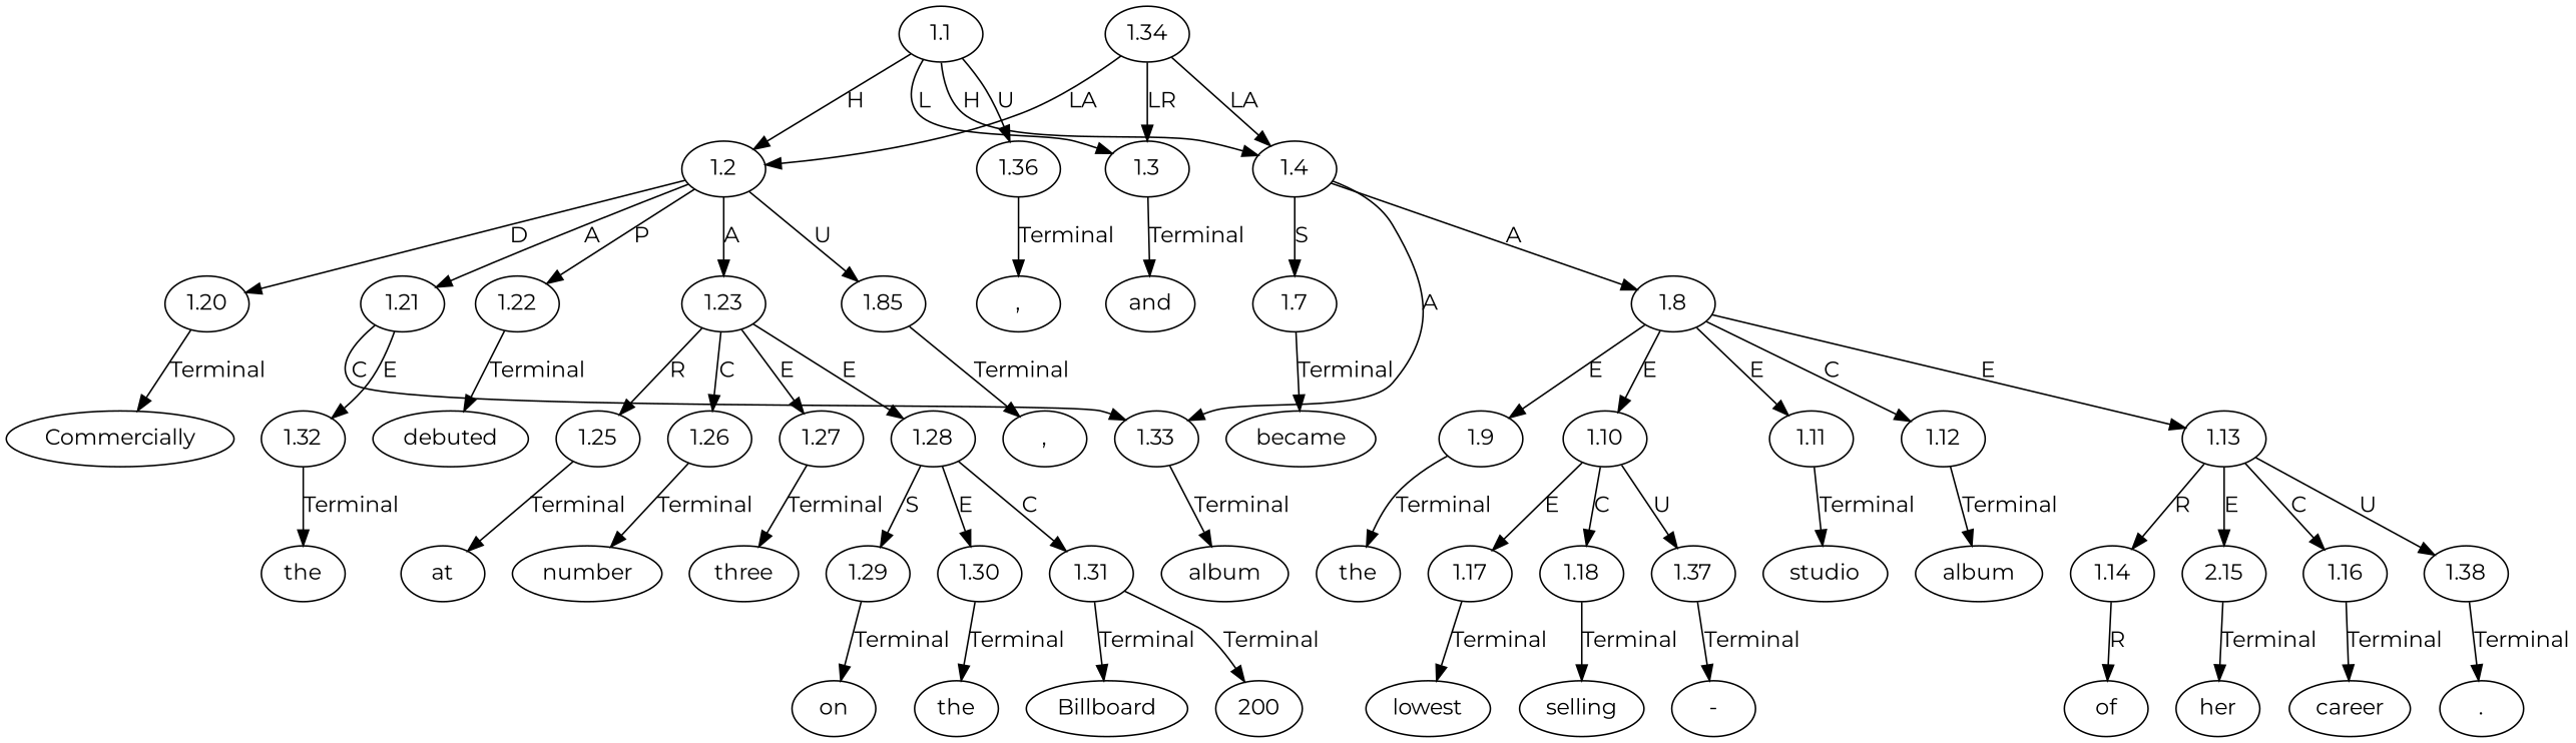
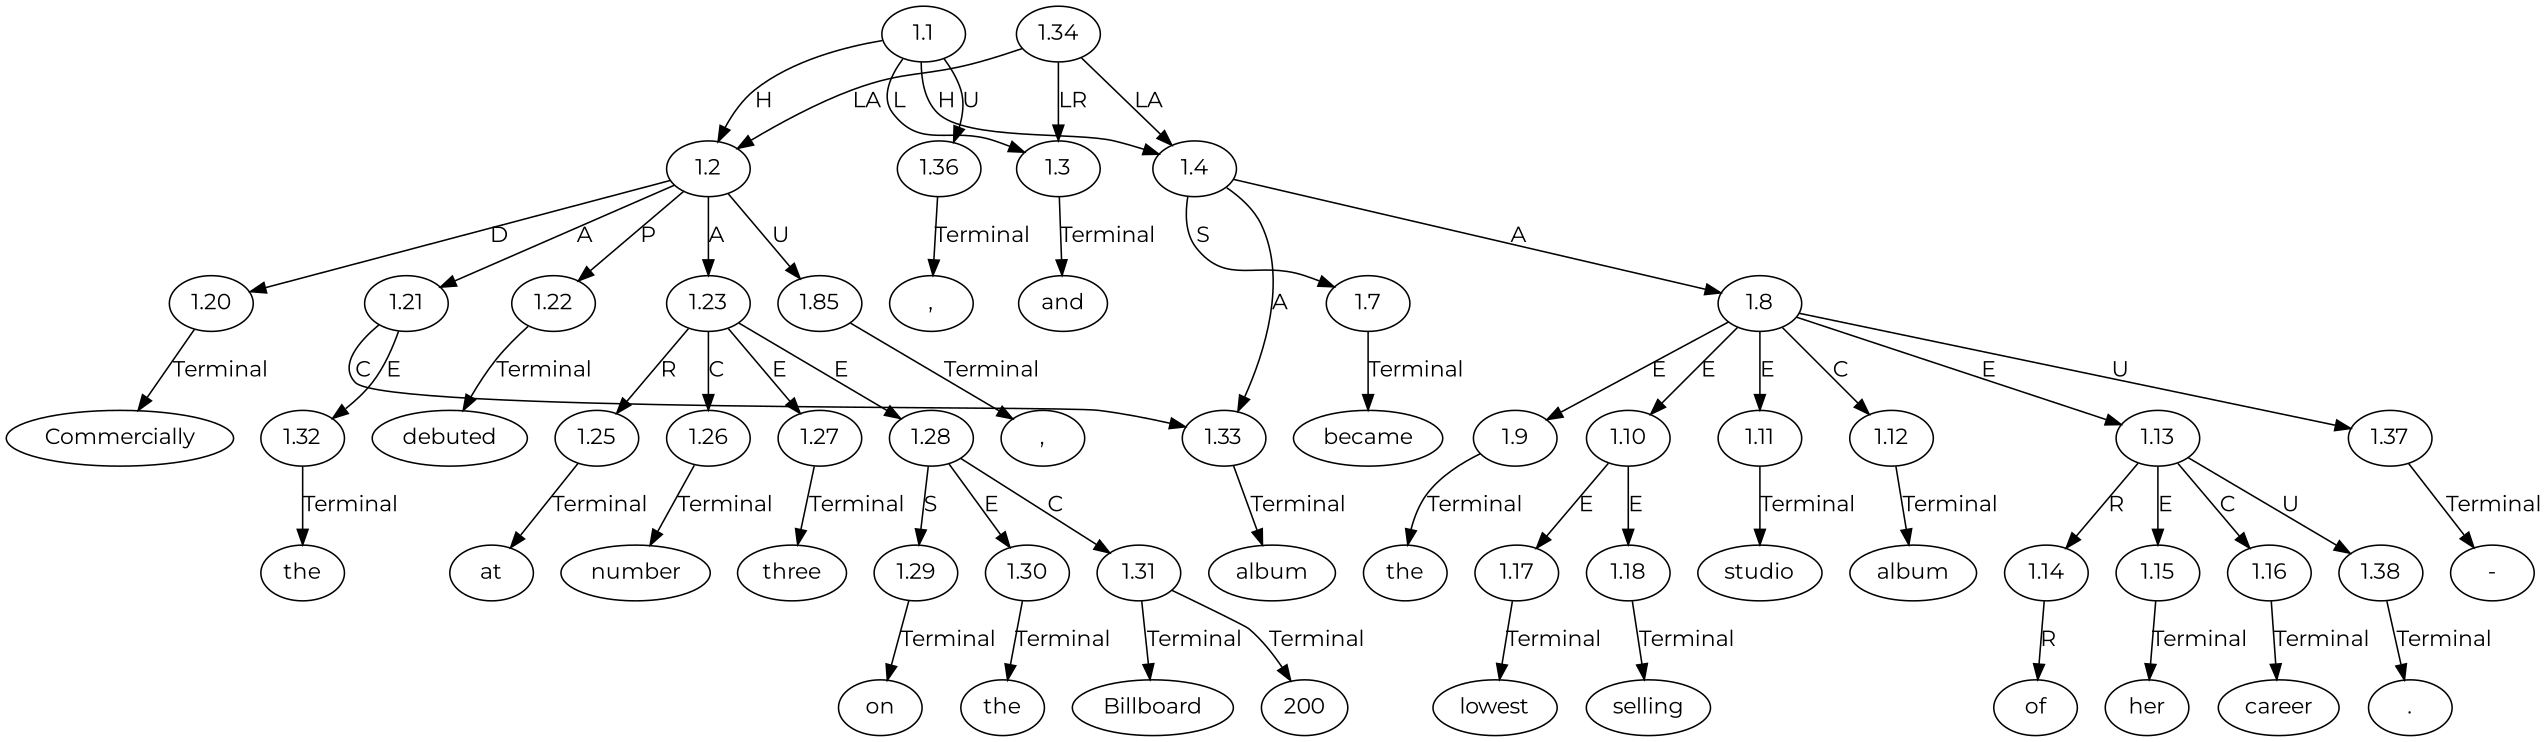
  digraph {
    fontname=Montserrat
    node [fontname=Montserrat ordering=out]
    edge [fontname=Montserrat ordering=out]
    n1 [label=Commercially]
    n2 [label=the]
    n3 [label=Billboard]
    n4 [label=200]
    n5 [label=","]
    n6 [label=and]
    n7 [label=became]
    n8 [label=the]
    n9 [label=lowest]
    n10 [label="-"]
    n11 [label=selling]
    n12 [label=","]
    n13 [label=studio]
    n14 [label=album]
    n15 [label=of]
    n16 [label=her]
    n17 [label=career]
    n18 [label="."]
    n19 [label=the]
    n20 [label=album]
    n21 [label=debuted]
    n22 [label=at]
    n23 [label=number]
    n24 [label=three]
    n25 [label=on]
    n26 [label=1.1]
    n27 [label=1.2]
    n28 [label=1.3]
    n29 [label=1.4]
    n30 [label=1.36]
    n31 [label=1.20]
    n32 [label=1.21]
    n33 [label=1.22]
    n34 [label=1.23]
    n35 [label=1.85]
    n36 [label=1.7]
    n37 [label=1.8]
    n38 [label=1.33]
    n39 [label=1.32]
    n40 [label=1.25]
    n41 [label=1.26]
    n42 [label=1.27]
    n43 [label=1.28]
    n44 [label=1.9]
    n45 [label=1.10]
    n46 [label=1.11]
    n47 [label=1.12]
    n48 [label=1.13]
    n49 [label=1.17]
    n50 [label=1.18]
    n51 [label=1.37]
    n52 [label=1.14]
-   n53 [label=2.15]
+   n53 [label=1.15]
    n54 [label=1.16]
    n55 [label=1.38]
    n56 [label=1.29]
    n57 [label=1.30]
    n58 [label=1.31]
    n59 [label=1.34]
    n26 -> n27 [label=H]
    n26 -> n28 [label=L]
    n26 -> n29 [label=H]
    n26 -> n30 [label=U]
    n27 -> n31 [label=D]
    n27 -> n32 [label=A]
    n27 -> n33 [label=P]
    n27 -> n34 [label=A]
    n27 -> n35 [label=U]
    n28 -> n6 [label=Terminal]
    n29 -> n36 [label=S]
    n29 -> n37 [label=A]
    n29 -> n38 [label=A]
    n30 -> n5 [label=Terminal]
    n31 -> n1 [label=Terminal]
    n32 -> n38 [label=C]
    n32 -> n39 [label=E]
    n33 -> n21 [label=Terminal]
    n34 -> n40 [label=R]
    n34 -> n41 [label=C]
    n34 -> n42 [label=E]
    n34 -> n43 [label=E]
    n35 -> n12 [label=Terminal]
    n36 -> n7 [label=Terminal]
    n37 -> n44 [label=E]
    n37 -> n45 [label=E]
    n37 -> n46 [label=E]
    n37 -> n47 [label=C]
    n37 -> n48 [label=E]
    n38 -> n20 [label=Terminal]
    n39 -> n19 [label=Terminal]
    n40 -> n22 [label=Terminal]
    n41 -> n23 [label=Terminal]
    n42 -> n24 [label=Terminal]
    n43 -> n56 [label=S]
    n43 -> n57 [label=E]
    n43 -> n58 [label=C]
    n44 -> n8 [label=Terminal]
    n45 -> n49 [label=E]
-   n45 -> n50 [label=C]
-   n45 -> n51 [label=U]
+   n45 -> n50 [label=E]
+   n37 -> n51 [label=U]
    n46 -> n13 [label=Terminal]
    n47 -> n14 [label=Terminal]
    n48 -> n52 [label=R]
    n48 -> n53 [label=E]
    n48 -> n54 [label=C]
    n48 -> n55 [label=U]
    n49 -> n9 [label=Terminal]
    n50 -> n11 [label=Terminal]
    n51 -> n10 [label=Terminal]
    n52 -> n15 [label=R]
    n53 -> n16 [label=Terminal]
    n54 -> n17 [label=Terminal]
    n55 -> n18 [label=Terminal]
    n56 -> n25 [label=Terminal]
    n57 -> n2 [label=Terminal]
    n58 -> n3 [label=Terminal]
    n58 -> n4 [label=Terminal]
    n59 -> n27 [label=LA]
    n59 -> n28 [label=LR]
    n59 -> n29 [label=LA]
  }
